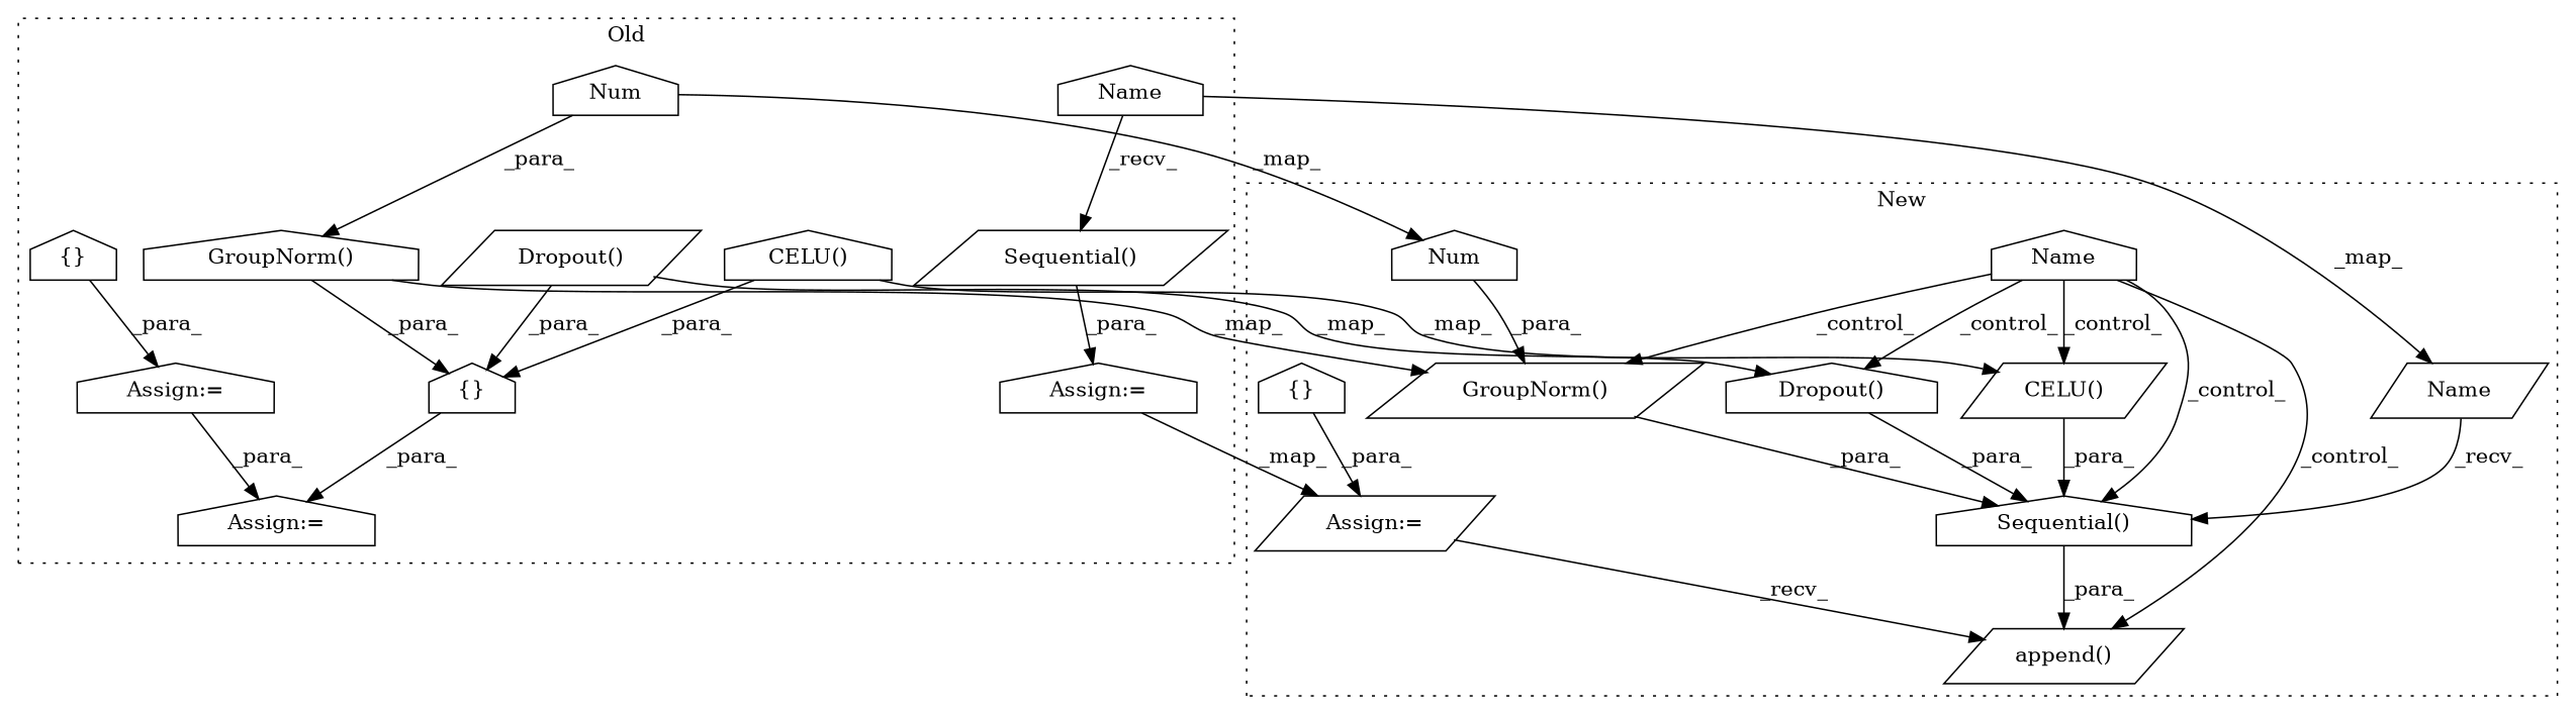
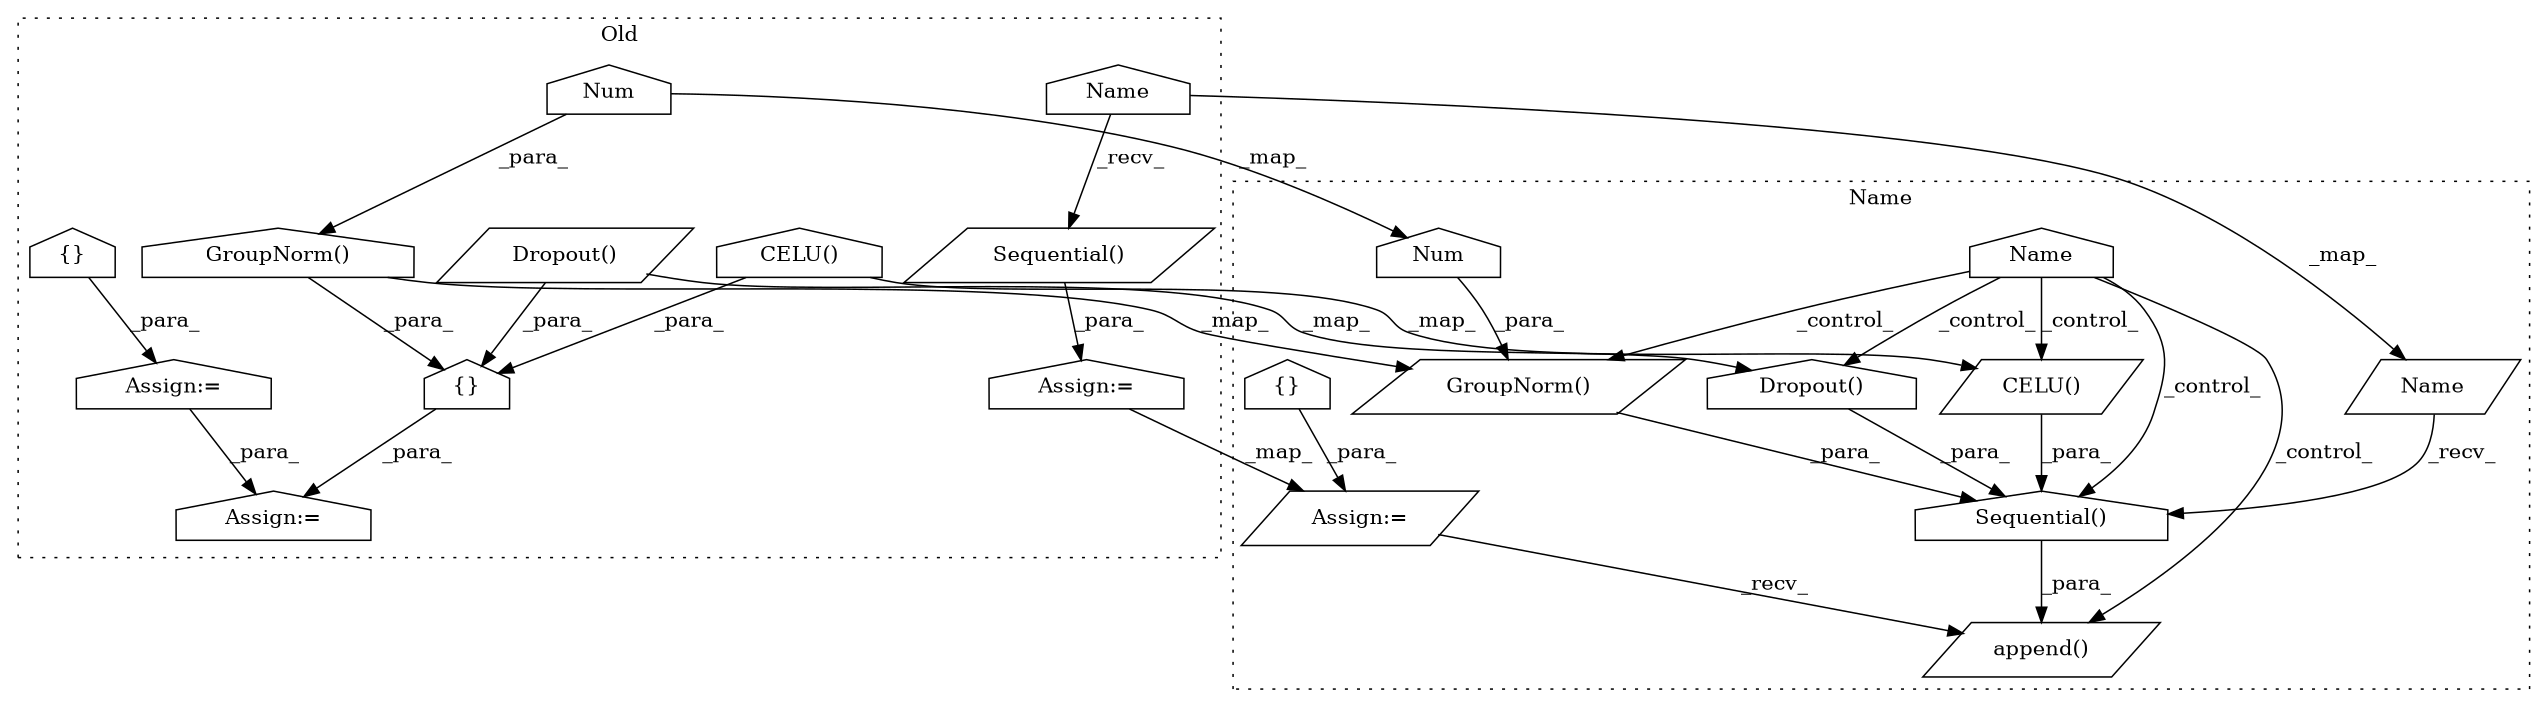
  digraph {
    node [a=75 l=1 shape=house]
    n1 [l="13,1" label="GroupNorm()" s="4234,4251"]
    n2 [a=76 label=Num s=4247]
    n3 [a=59 l="19,0" label="{}" s="4161,4324"]
    n4 [l="14,5" label="Sequential()" s="4368,4383" shape=parallelogram]
    n5 [l=26 label="Dropout()" s=4298 shape=parallelogram]
    n6 [a=68 l=4 label="Assign:=" s=4157]
    n7 [a=59 l="2,1" label="{}" s="4097,4097"]
    n8 [l=9 label="CELU()" s=4270]
    n9 [a=68 l=3 label="Assign:=" s=4365]
    n10 [a=68 l=3 label="Assign:=" s=4094]
    n11 [a=87 l=2 label=Name s=4368]
    n12 [l="13,1" label="GroupNorm()" s="4336,4353" shape=parallelogram]
    n13 [a=76 label=Num s=4349]
    n14 [l="36,2" label="Sequential()" s="4242,4434"]
    n15 [l="34,2" label="append()" s="4208,4436" shape=parallelogram]
    n16 [a=59 l="2,1" label="{}" s="4152,4152"]
    n17 [l=26 label="Dropout()" s=4408]
    n18 [l=9 label="CELU()" s=4376 shape=parallelogram]
    n19 [a=68 l=3 label="Assign:=" s=4149 shape=parallelogram]
    n20 [a=87 label=Name s=4170]
    n21 [a=87 l=2 label=Name s=4242 shape=parallelogram]
    subgraph cluster_1 {
      label=Old
      style=dotted
      n1
      n2
      n3
      n4
      n5
      n6
      n7
      n8
      n9
      n10
      n11
    }
    subgraph cluster_2 {
-     label=New
+     label=Name
      style=dotted
      n12
      n13
      n14
      n15
      n16
      n17
      n18
      n19
      n20
      n21
    }
    n1 -> n3 [label=_para_]
    n1 -> n12 [label=_map_]
    n2 -> n1 [label=_para_]
    n2 -> n13 [label=_map_]
    n3 -> n6 [label=_para_]
    n4 -> n9 [label=_para_]
    n5 -> n3 [label=_para_]
    n5 -> n17 [label=_map_]
    n7 -> n10 [label=_para_]
    n8 -> n3 [label=_para_]
    n8 -> n18 [label=_map_]
    n9 -> n19 [label=_map_]
    n10 -> n6 [label=_para_]
    n11 -> n4 [label=_recv_]
    n11 -> n21 [label=_map_]
    n12 -> n14 [label=_para_]
    n13 -> n12 [label=_para_]
    n14 -> n15 [label=_para_]
    n16 -> n19 [label=_para_]
    n17 -> n14 [label=_para_]
    n18 -> n14 [label=_para_]
    n19 -> n15 [label=_recv_]
    n20 -> n12 [label=_control_]
    n20 -> n14 [label=_control_]
    n20 -> n15 [label=_control_]
    n20 -> n17 [label=_control_]
    n20 -> n18 [label=_control_]
    n21 -> n14 [label=_recv_]
  }
